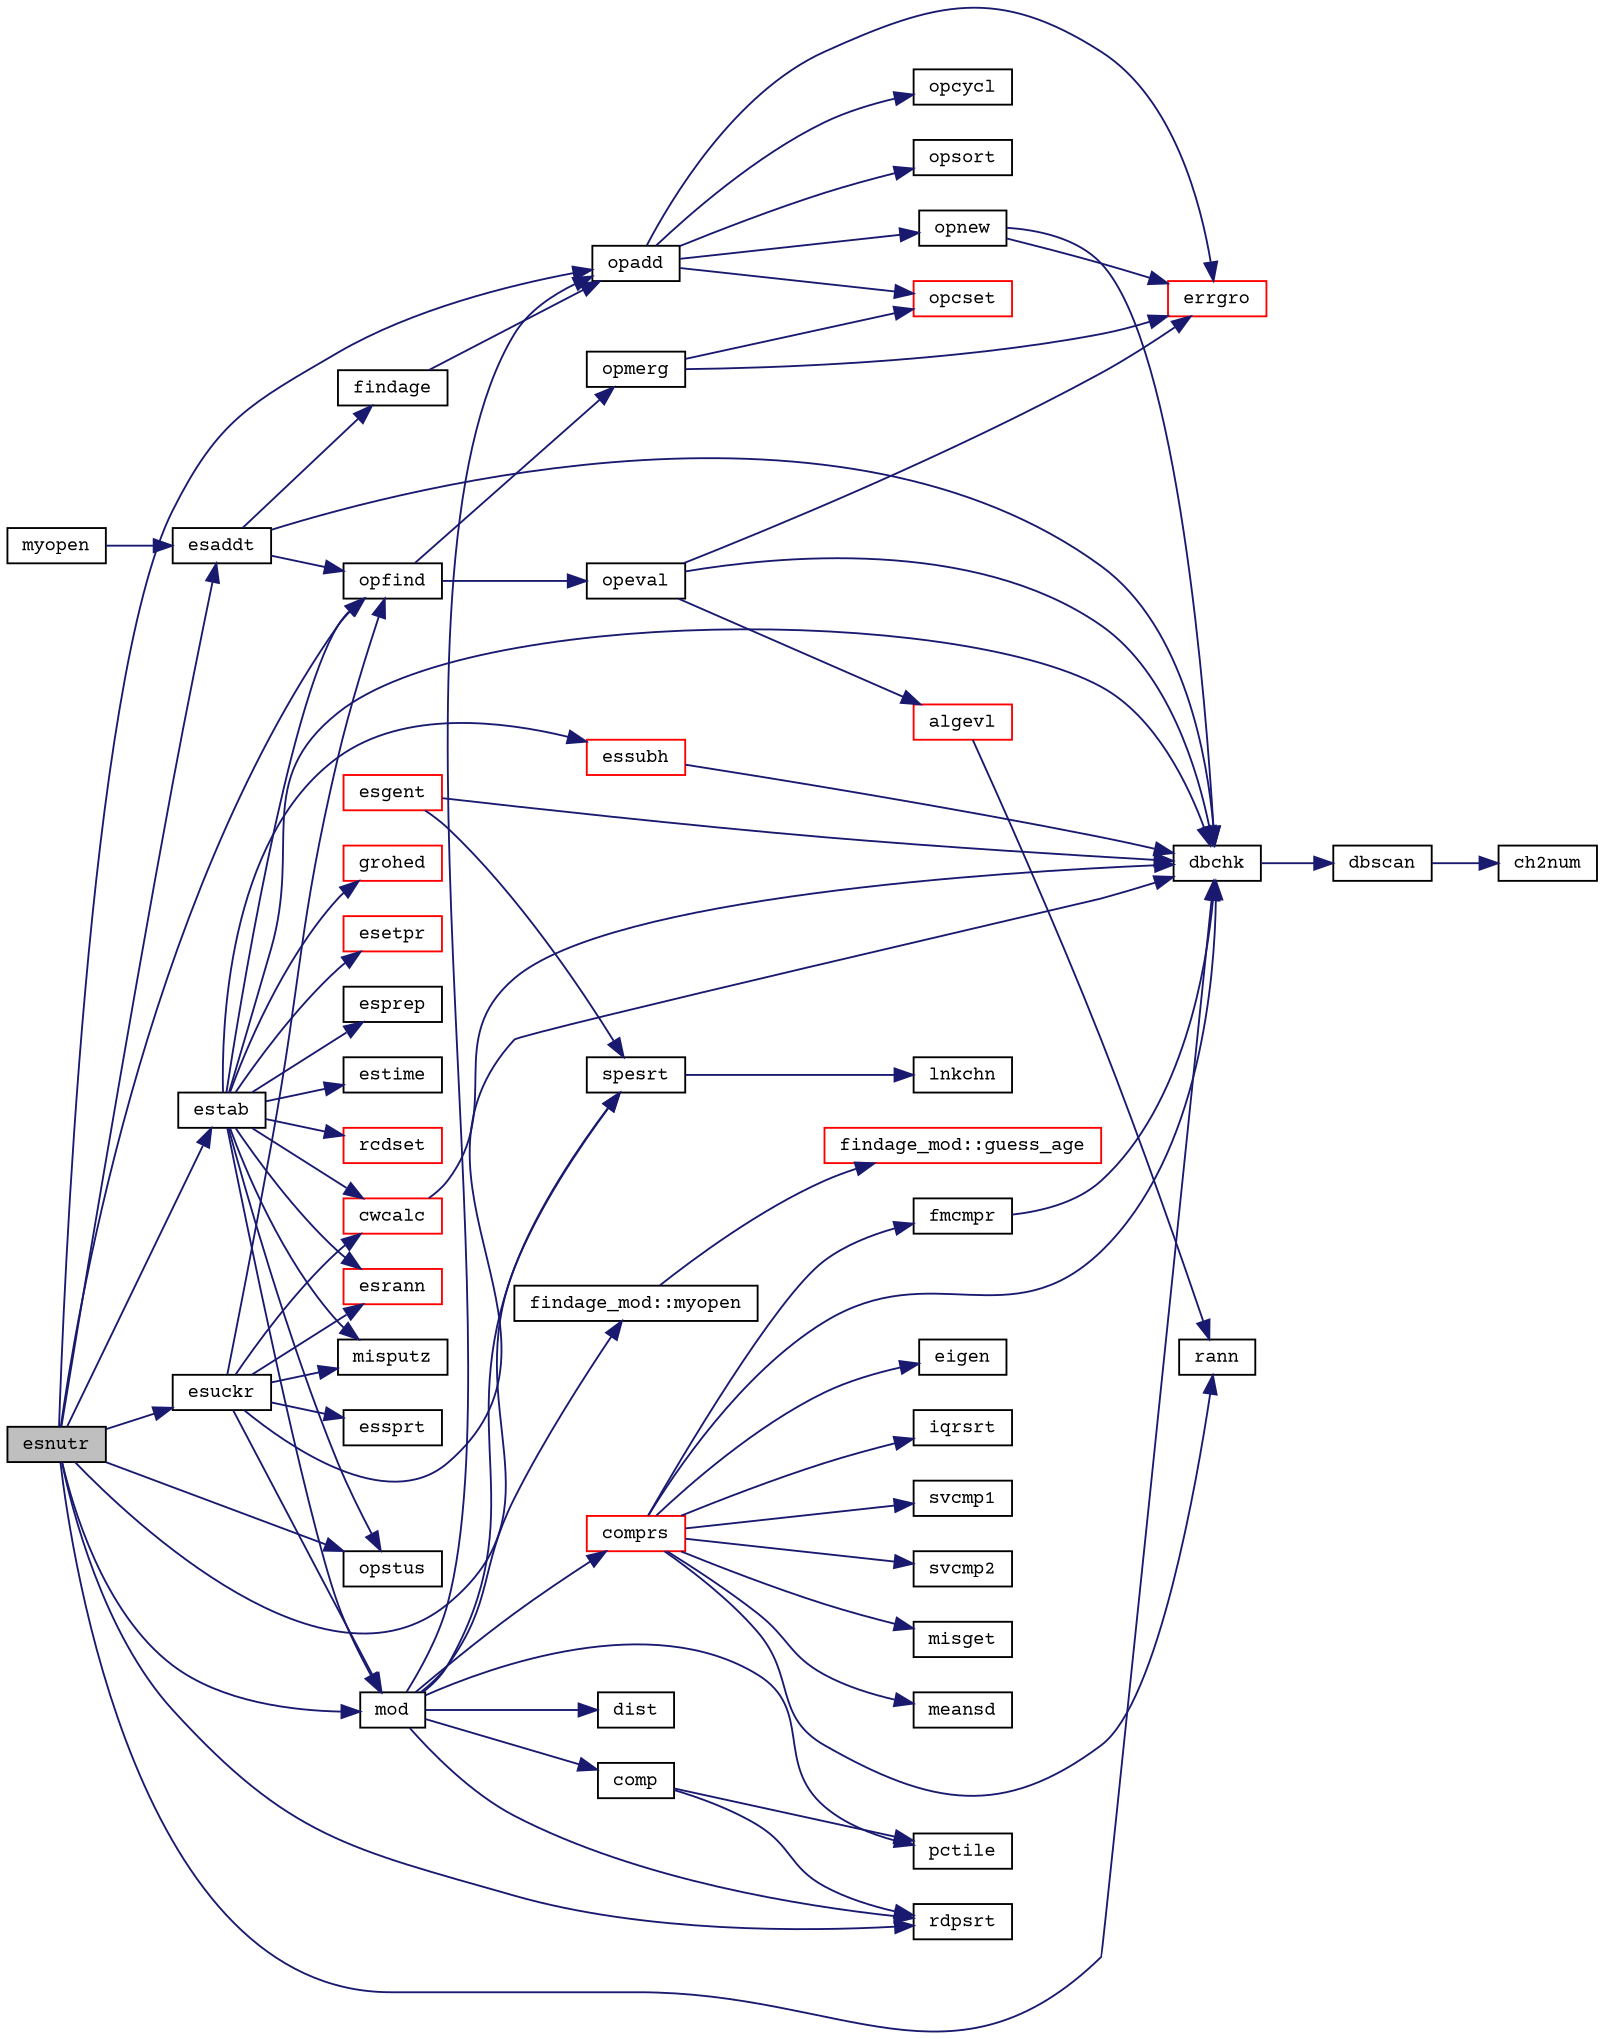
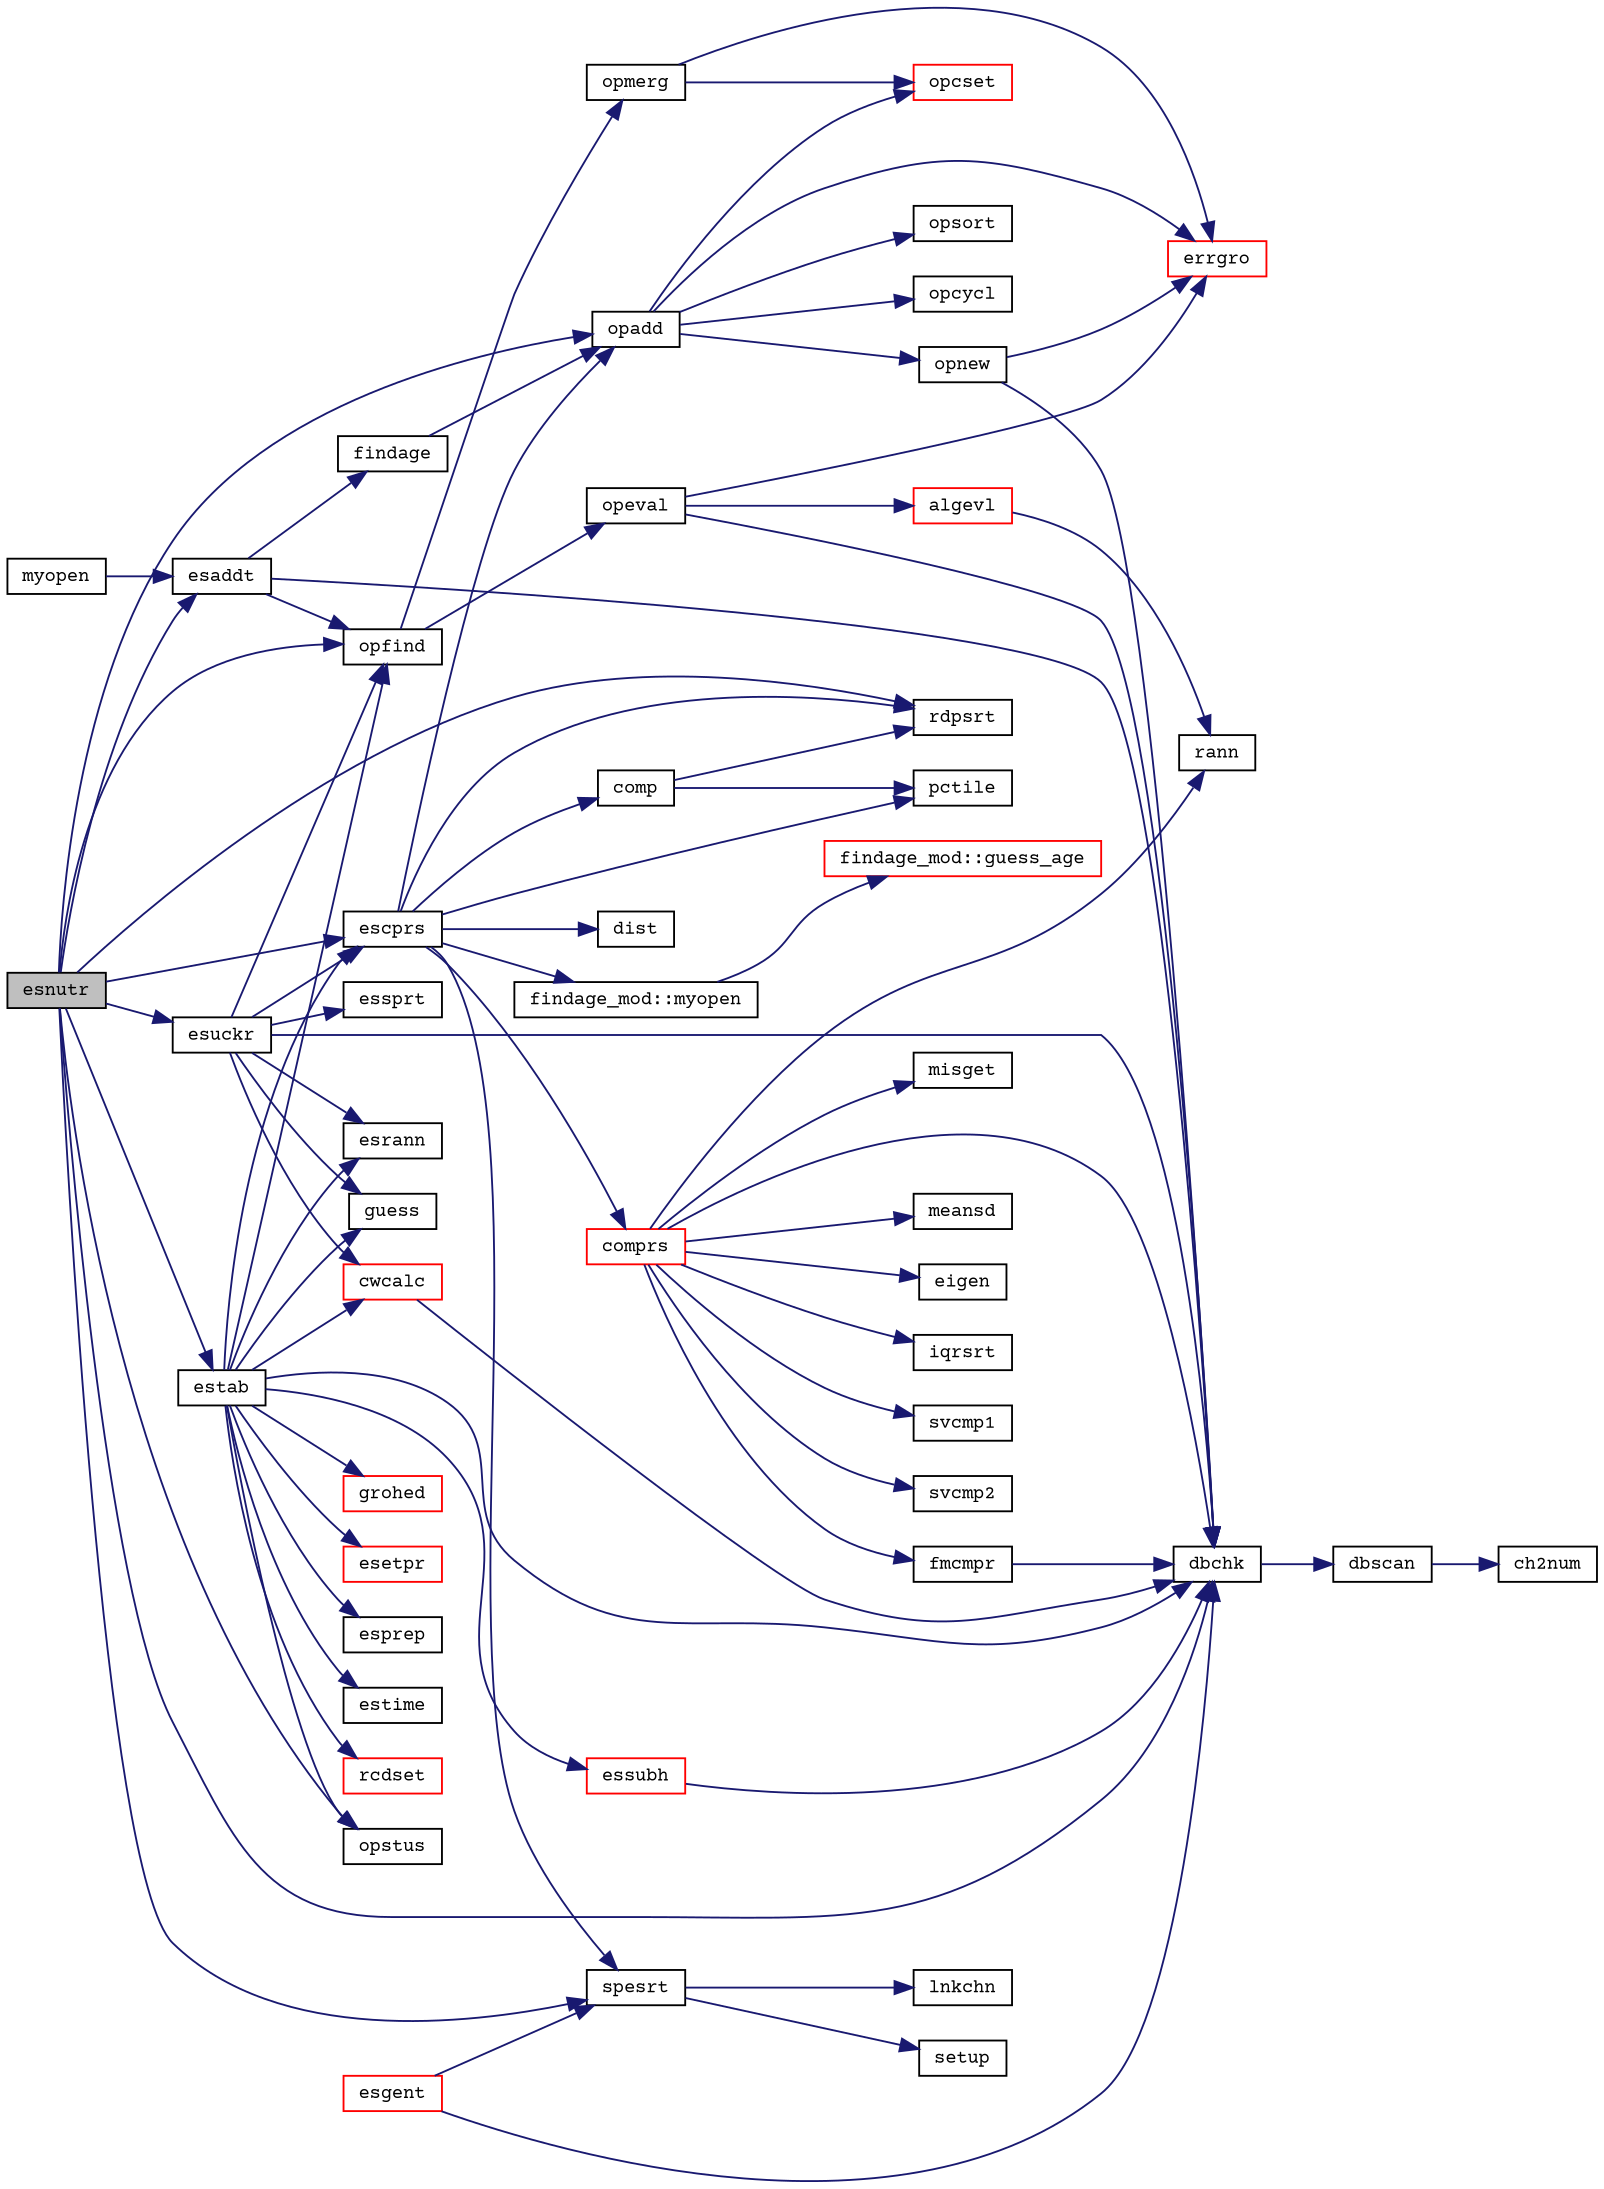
  digraph {
    fontname="Courier Prime"
    rankdir=LR
    node [color=black fillcolor=white fontname="Courier Prime" fontsize=10 shape=record style=filled]
    edge [color=midnightblue fontname="Courier Prime" fontsize=10 labelfontname=Helvetica labelfontsize=10 style=solid]
    n1 [fillcolor=grey75 fontcolor=black height=0.2 label=esnutr width=0.4]
    n2 [height=0.2 label=dbchk width=0.4]
    n3 [height=0.2 label=esaddt width=0.4]
    n4 [height=0.2 label=opfind width=0.4]
    n5 [height=0.2 label=opadd width=0.4]
-   n6 [height=0.2 label=mod width=0.4]
+   n6 [height=0.2 label=escprs width=0.4]
    n7 [height=0.2 label=rdpsrt width=0.4]
    n8 [height=0.2 label=spesrt width=0.4]
    n9 [height=0.2 label=esuckr width=0.4]
    n10 [height=0.2 label=opstus width=0.4]
    n11 [height=0.2 label=estab width=0.4]
    n12 [height=0.2 label=dbscan width=0.4]
    n13 [height=0.2 label=findage width=0.4]
    n14 [height=0.2 label=opmerg width=0.4]
    n15 [height=0.2 label=opeval width=0.4]
    n16 [color=red height=0.2 label=errgro width=0.4]
    n17 [height=0.2 label=opsort width=0.4]
    n18 [height=0.2 label=opnew width=0.4]
    n19 [height=0.2 label=opcycl width=0.4]
    n20 [color=red height=0.2 label=opcset width=0.4]
    n21 [height=0.2 label="findage_mod::myopen" width=0.4]
    n22 [color=red height=0.2 label=comprs width=0.4]
    n23 [height=0.2 label=pctile width=0.4]
    n24 [height=0.2 label=dist width=0.4]
    n25 [height=0.2 label=comp width=0.4]
    n26 [height=0.2 label=lnkchn width=0.4]
-   n28 [color=red height=0.2 label=esrann width=0.4]
+   n27 [height=0.2 label=setup width=0.4]
+   n28 [height=0.2 label=esrann width=0.4]
    n29 [height=0.2 label=essprt width=0.4]
    n30 [color=red height=0.2 label=cwcalc width=0.4]
-   n31 [height=0.2 label=misputz width=0.4]
+   n31 [height=0.2 label=guess width=0.4]
    n32 [color=red height=0.2 label=esetpr width=0.4]
    n33 [height=0.2 label=esprep width=0.4]
    n34 [height=0.2 label=estime width=0.4]
    n35 [color=red height=0.2 label=essubh width=0.4]
    n36 [color=red height=0.2 label=rcdset width=0.4]
    n37 [color=red height=0.2 label=grohed width=0.4]
    n38 [height=0.2 label=ch2num width=0.4]
    n39 [height=0.2 label=myopen width=0.4]
    n40 [color=red height=0.2 label=algevl width=0.4]
    n41 [height=0.2 label=rann width=0.4]
    n42 [color=red height=0.2 label="findage_mod::guess_age" width=0.4]
    n43 [height=0.2 label=meansd width=0.4]
    n44 [height=0.2 label=eigen width=0.4]
    n45 [height=0.2 label=iqrsrt width=0.4]
    n46 [height=0.2 label=fmcmpr width=0.4]
    n47 [height=0.2 label=svcmp1 width=0.4]
    n48 [height=0.2 label=svcmp2 width=0.4]
    n49 [height=0.2 label=misget width=0.4]
    n50 [color=red height=0.2 label=esgent width=0.4]
    n1 -> n2
    n1 -> n3
    n1 -> n4
    n1 -> n5
    n1 -> n6
    n1 -> n7
    n1 -> n8
    n1 -> n9
    n1 -> n10
    n1 -> n11
    n2 -> n12
    n3 -> n2
    n3 -> n4
    n3 -> n13
    n4 -> n14
    n4 -> n15
    n5 -> n16
    n5 -> n17
    n5 -> n18
    n5 -> n19
    n5 -> n20
    n6 -> n5
    n6 -> n7
    n6 -> n8
    n6 -> n21
    n6 -> n22
    n6 -> n23
    n6 -> n24
    n6 -> n25
    n8 -> n26
+   n8 -> n27
    n9 -> n2
    n9 -> n4
    n9 -> n6
    n9 -> n28
    n9 -> n29
    n9 -> n30
    n9 -> n31
    n11 -> n2
    n11 -> n4
    n11 -> n6
    n11 -> n10
    n11 -> n28
    n11 -> n30
    n11 -> n31
    n11 -> n32
    n11 -> n33
    n11 -> n34
    n11 -> n35
    n11 -> n36
    n11 -> n37
    n12 -> n38
    n13 -> n5
    n14 -> n16
    n14 -> n20
    n15 -> n2
    n15 -> n16
    n15 -> n40
    n18 -> n2
    n18 -> n16
    n21 -> n42
    n22 -> n2
    n22 -> n41
    n22 -> n43
    n22 -> n44
    n22 -> n45
    n22 -> n46
    n22 -> n47
    n22 -> n48
    n22 -> n49
    n25 -> n7
    n25 -> n23
    n30 -> n2
    n35 -> n2
    n39 -> n3
    n40 -> n41
    n46 -> n2
    n50 -> n2
    n50 -> n8
  }
